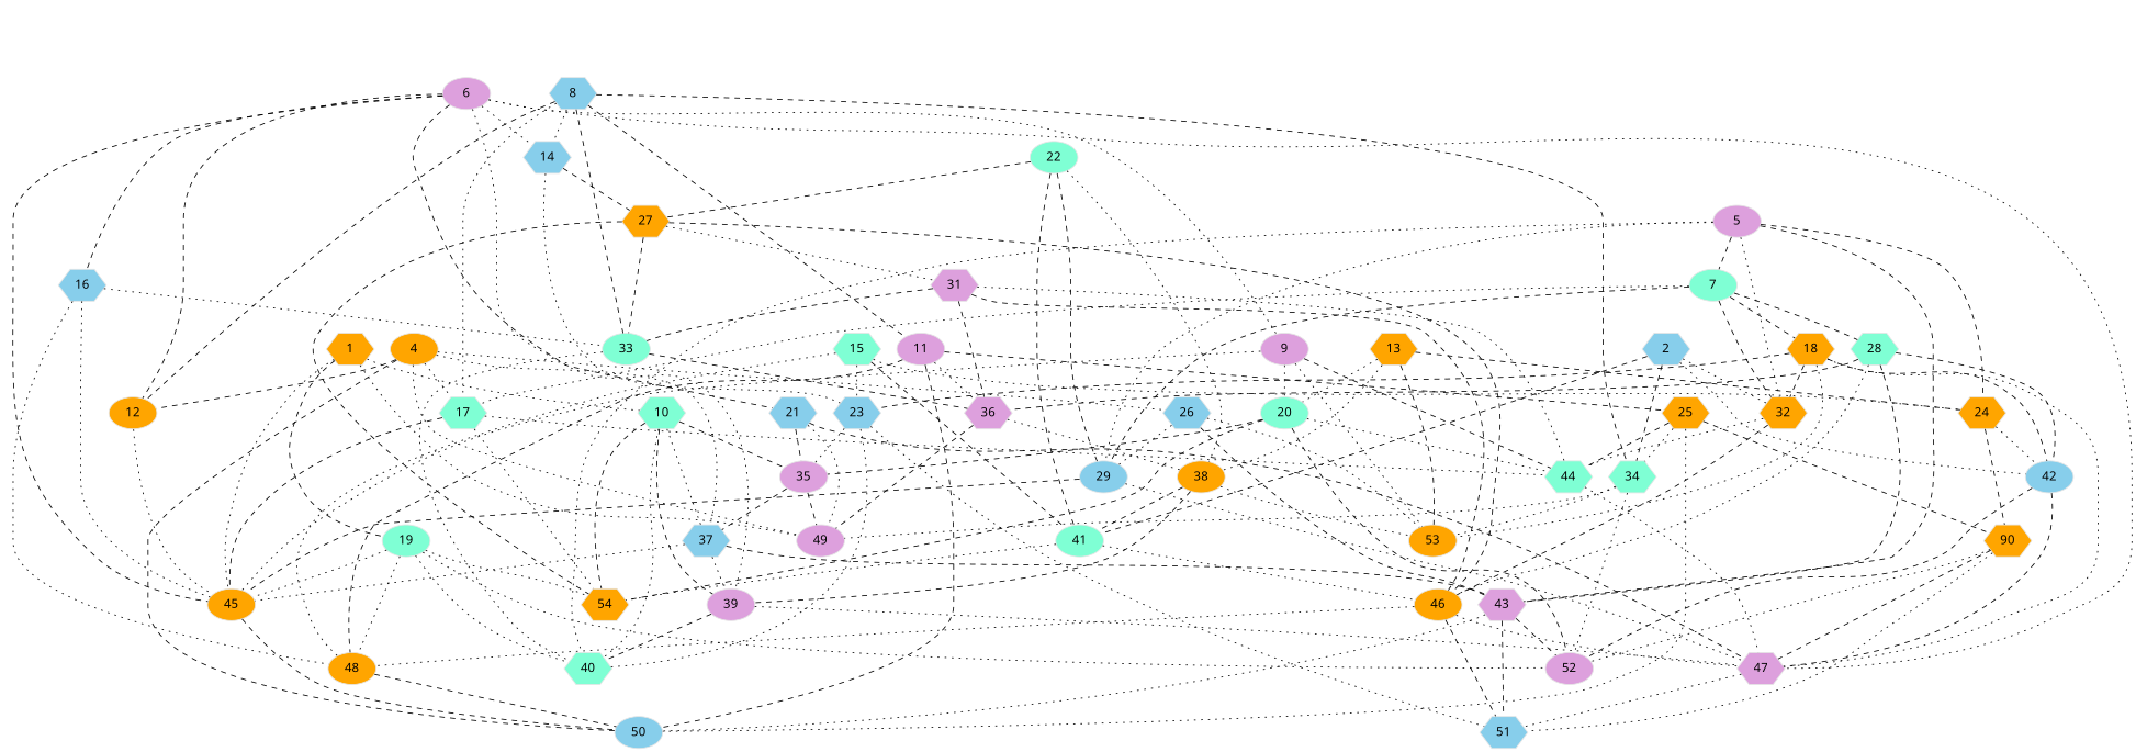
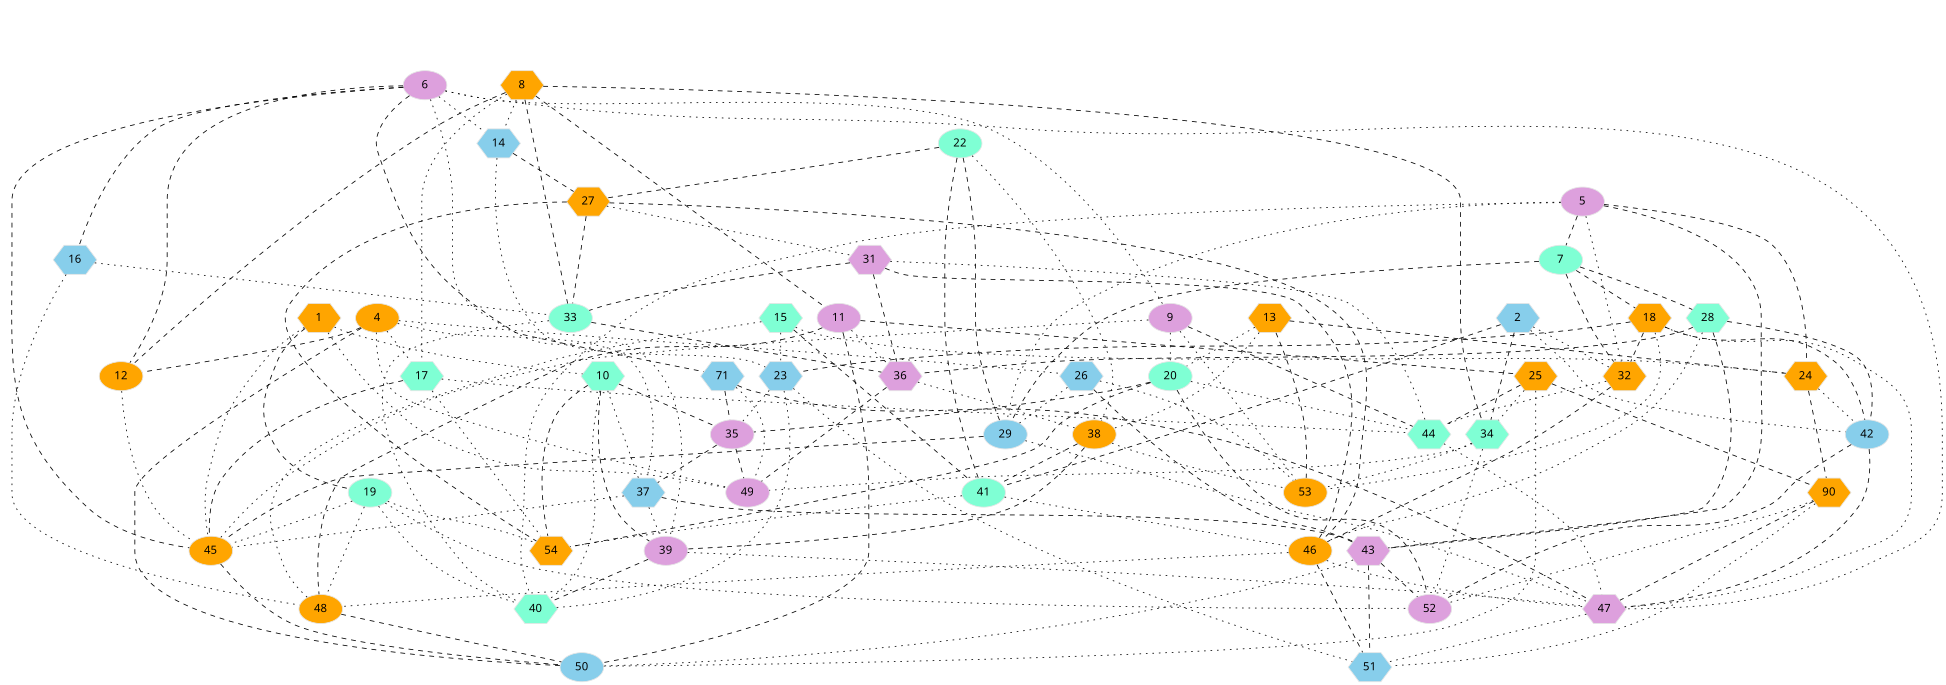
  graph {
    fontname="Noto Sans"
    node [color=gray90 fillcolor=orange fontname="Noto Sans" shape=hexagon style=filled]
    edge [fontname="Noto Sans" style=dotted weight=1.0]
    10 [fillcolor=aquamarine]
    1
    19 [fillcolor=aquamarine shape=ellipse]
    45 [shape=ellipse]
    49 [fillcolor=plum shape=ellipse]
    37 [fillcolor=skyblue]
    40 [fillcolor=aquamarine]
    39 [fillcolor=plum shape=ellipse]
    35 [fillcolor=plum shape=ellipse]
    54
    48 [shape=ellipse]
    52 [fillcolor=plum shape=ellipse]
    50 [fillcolor=skyblue shape=ellipse]
    2 [fillcolor=skyblue]
    32
    34 [fillcolor=aquamarine]
    41 [fillcolor=aquamarine shape=ellipse]
    42 [fillcolor=skyblue shape=ellipse]
    44 [fillcolor=aquamarine]
    46 [shape=ellipse]
    53 [shape=ellipse]
    47 [fillcolor=plum]
    9 [fillcolor=plum shape=ellipse]
    20 [fillcolor=aquamarine shape=ellipse]
    11 [fillcolor=plum shape=ellipse]
    25
    36 [fillcolor=plum]
    43 [fillcolor=plum]
    51 [fillcolor=skyblue]
    4 [shape=ellipse]
    12 [shape=ellipse]
    17 [fillcolor=aquamarine]
    26 [fillcolor=skyblue]
    29 [fillcolor=skyblue shape=ellipse]
    5 [fillcolor=plum shape=ellipse]
    7 [fillcolor=aquamarine shape=ellipse]
    24
    18
    28 [fillcolor=aquamarine]
    n40 [label=90]
    6 [fillcolor=plum shape=ellipse]
    14 [fillcolor=skyblue]
    16 [fillcolor=skyblue]
-   21 [fillcolor=skyblue]
+   21 [fillcolor=skyblue label=71]
    23 [fillcolor=skyblue]
    27
    33 [fillcolor=aquamarine shape=ellipse]
-   8 [fillcolor=skyblue]
+   8
    38 [shape=ellipse]
    13
    31 [fillcolor=plum]
    15 [fillcolor=aquamarine]
    22 [fillcolor=aquamarine shape=ellipse]
    10 -- 37
    10 -- 40
    10 -- 39 [style=dashed]
    10 -- 35 [style=dashed]
    10 -- 54 [style=dashed]
    1 -- 10
    1 -- 19 [style=dashed]
    1 -- 45
    1 -- 49
    19 -- 45
    19 -- 40
    19 -- 54
    19 -- 48
    19 -- 52
    45 -- 50 [style=dashed]
    37 -- 45
    37 -- 39
    37 -- 43 [style=dashed]
    39 -- 40 [style=dashed]
    39 -- 47
    35 -- 49 [style=dashed]
    35 -- 37 [style=dashed]
    48 -- 50 [style=dashed]
    2 -- 32
    2 -- 34 [style=dashed]
    2 -- 41 [style=dashed]
    2 -- 42
    32 -- 44
    32 -- 46 [style=dashed]
    34 -- 49
    34 -- 52
    34 -- 53
    41 -- 54
    41 -- 46
    42 -- 52 [style=dashed]
    42 -- 47 [style=dashed]
    44 -- 47
    46 -- 48
    46 -- 47
    46 -- 51 [style=dashed]
    47 -- 51
    9 -- 45
    9 -- 44 [style=dashed]
    9 -- 53
    9 -- 20
    20 -- 35 [style=dashed]
    20 -- 54 [style=dashed]
    20 -- 52 [style=dashed]
    20 -- 44
    11 -- 48 [style=dashed]
    11 -- 50 [style=dashed]
    11 -- 25 [style=dashed]
    11 -- 36
    25 -- 50
    25 -- 34
    25 -- 44 [style=dashed weight=2.0]
    25 -- n40 [style=dashed]
    36 -- 49 [style=dashed]
    36 -- 38
    43 -- 52 [style=dashed]
    43 -- 50
    43 -- 51 [style=dashed weight=2.0]
    4 -- 49
    4 -- 37
    4 -- 50 [style=dashed]
    4 -- 12 [style=dashed]
    4 -- 17
    4 -- 26
    12 -- 45
    17 -- 45 [style=dashed]
    17 -- 54
    17 -- 44
    26 -- 53
    26 -- 43 [style=dashed]
    26 -- 29
    29 -- 45 [style=dashed]
    29 -- 47
    5 -- 40
    5 -- 32
    5 -- 43 [style=dashed]
    5 -- 29
    5 -- 7 [style=dashed]
    5 -- 24 [style=dashed]
    7 -- 32 [style=dashed]
-   7 -- 17
    7 -- 29 [style=dashed]
    7 -- 18 [style=dashed]
    7 -- 28 [style=dashed]
    24 -- 42
    24 -- n40 [style=dashed weight=2.0]
    18 -- 32 [style=dashed]
    18 -- 42 [style=dashed]
    18 -- 53
    18 -- 47
    18 -- 23 [style=dashed]
    28 -- 42 [style=dashed]
    28 -- 46 [weight=2.0]
    28 -- 36 [style=dashed]
    28 -- 43 [style=dashed]
    n40 -- 52
    n40 -- 47 [style=dashed]
    n40 -- 51
    6 -- 45 [style=dashed]
    6 -- 39
    6 -- 47
    6 -- 9
    6 -- 12 [style=dashed]
    6 -- 14
    6 -- 16 [style=dashed]
    6 -- 21 [style=dashed]
    14 -- 23
    14 -- 27 [style=dashed]
-   16 -- 45
    16 -- 48
    16 -- 33
    21 -- 49
    21 -- 35 [style=dashed]
    21 -- 47 [style=dashed]
    23 -- 40
    23 -- 35
    23 -- 51
    27 -- 54 [style=dashed]
    27 -- 46 [style=dashed]
    27 -- 33 [style=dashed]
    27 -- 31
    33 -- 40
    33 -- 36 [style=dashed]
    8 -- 34 [style=dashed]
    8 -- 11 [style=dashed]
    8 -- 12 [style=dashed]
    8 -- 17
    8 -- 14
    8 -- 33 [style=dashed]
    38 -- 39 [style=dashed]
    38 -- 41 [style=dashed]
    38 -- 53
    13 -- 53 [style=dashed]
    13 -- 20
    13 -- 24 [style=dashed]
    13 -- 38
    31 -- 44
    31 -- 46 [style=dashed weight=2.0]
    31 -- 36 [style=dashed]
    31 -- 33 [style=dashed]
    15 -- 48
    15 -- 41 [style=dashed]
    15 -- 24
    15 -- 23
    22 -- 41 [style=dashed]
    22 -- 29 [style=dashed]
    22 -- 27 [style=dashed]
    22 -- 38
  }
